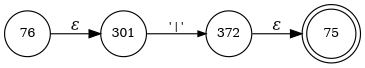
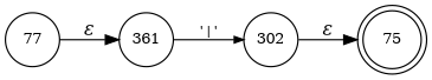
  digraph {
    rankdir=LR
    node [fixedsize=true fontsize=11 shape=circle peripheries=1]
    edge [fontname="Times-Italic"]
    n1 [label=75 shape=doublecircle width=.6 peripheries=""]
-   n2 [label=76 width=.55]
-   n3 [label=301 width=.55]
-   n4 [label=372 width=.55]
+   n2 [label=77 width=.55]
+   n3 [label=361 width=.55]
+   n4 [label=302 width=.55]
    n2 -> n3 [label="&epsilon;"]
    n3 -> n4 [arrowhead=normal arrowsize=.7 fontname=Courier fontsize=11 label="'|'"]
    n4 -> n1 [label="&epsilon;"]
  }
